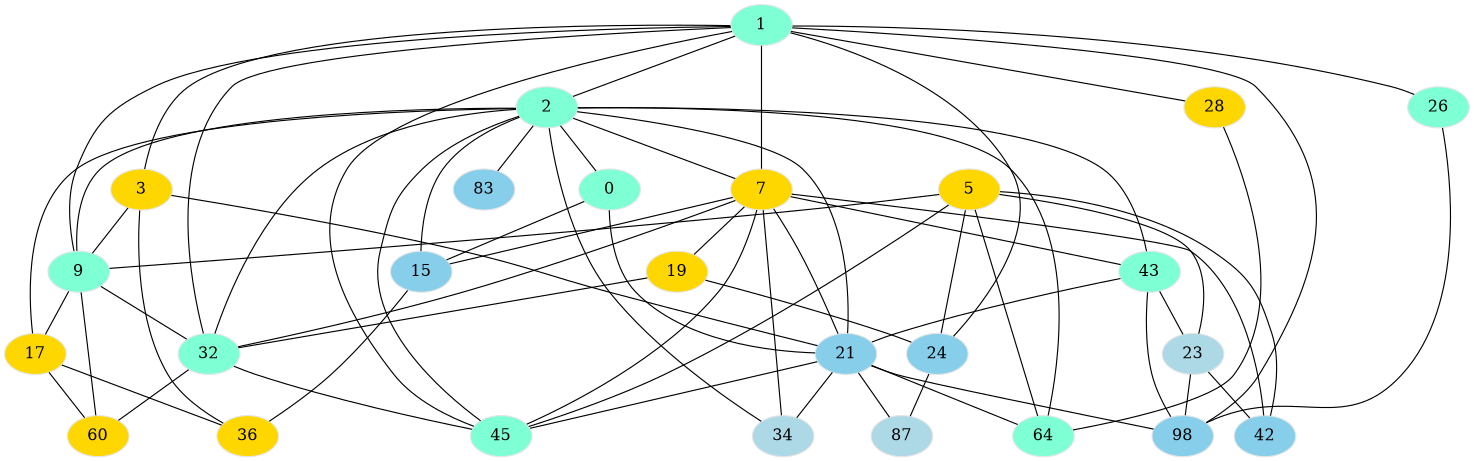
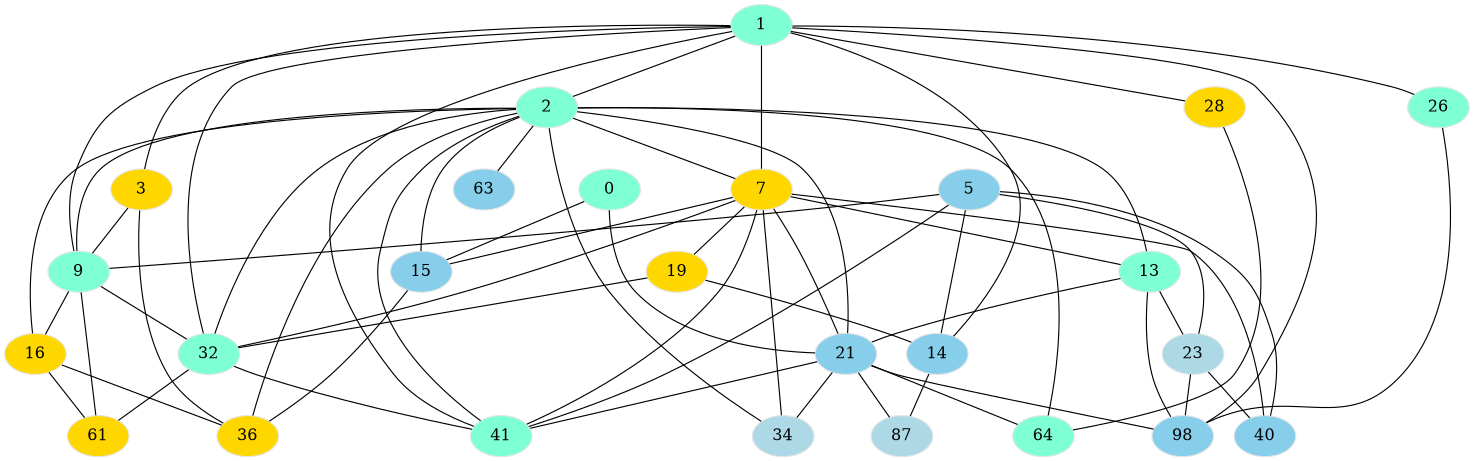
  graph {
    node [color=gray90 fillcolor=aquamarine style=filled]
    1 [super="+14"]
    2 [super="+6+53"]
    3 [fillcolor=gold]
    7 [fillcolor=gold super="+22+54+8"]
    9 [super="+46"]
    n6 [fillcolor=gold label=28]
-   24 [fillcolor=skyblue super="+35"]
+   24 [fillcolor=skyblue super="+35" label=14]
    26 [super="+30+33"]
    32 [super="+55"]
-   45 [super="+62"]
+   45 [super="+62" label=41]
    n11 [fillcolor=skyblue label=98]
-   16 [fillcolor=gold super="+50" label=17]
-   13 [super="+51" label=43]
+   16 [fillcolor=gold super="+50"]
+   13 [super="+51"]
    15 [fillcolor=skyblue super="+44"]
    21 [fillcolor=skyblue super="+27+28"]
    34 [fillcolor=lightblue super="+43"]
    36 [fillcolor=gold]
-   63 [fillcolor=skyblue label=83]
+   63 [fillcolor=skyblue]
    64
-   5 [fillcolor=gold super="+52+58"]
+   5 [fillcolor=skyblue super="+52+58"]
    23 [fillcolor=lightblue super="+38"]
-   42 [fillcolor=skyblue]
+   42 [fillcolor=skyblue label=40]
    19 [fillcolor=gold super="+20"]
-   61 [fillcolor=gold label=60]
+   61 [fillcolor=gold]
    n25 [fillcolor=lightblue label=87]
    n26 [label=0]
    1 -- 2
    1 -- 3
    1 -- 7 [weight=3]
    1 -- 9
    1 -- n6
    1 -- 24 [weight=2]
    1 -- 26 [weight=2]
    1 -- 32
    1 -- 45 [weight=2]
    1 -- n11
    2 -- 7 [weight=2]
    2 -- 9
    2 -- 32
    2 -- 45
    2 -- 16
    2 -- 13
    2 -- 15
    2 -- 21 [weight=2]
    2 -- 34
-   2 -- n26
+   2 -- 36
    2 -- 63 [weight=2]
    2 -- 64
    3 -- 9
-   3 -- 21
    3 -- 36
    7 -- 32
    7 -- 45
    7 -- 13
    7 -- 15
    7 -- 21 [weight=3]
    7 -- 34
    7 -- 42
    7 -- 19
    9 -- 32
    9 -- 16
    9 -- 61
    n6 -- 64
    24 -- n25
    26 -- n11
    32 -- 45
    32 -- 61
    16 -- 36
    16 -- 61
    13 -- n11
    13 -- 21
    13 -- 23
    15 -- 36
    21 -- 45 [weight=2]
    21 -- n11
    21 -- 34
    21 -- 64
    21 -- n25
    5 -- 9
    5 -- 24
    5 -- 45
-   5 -- 64
    5 -- 23
    5 -- 42
    23 -- n11
    23 -- 42
    19 -- 24
    19 -- 32
    n26 -- 15
    n26 -- 21
  }
